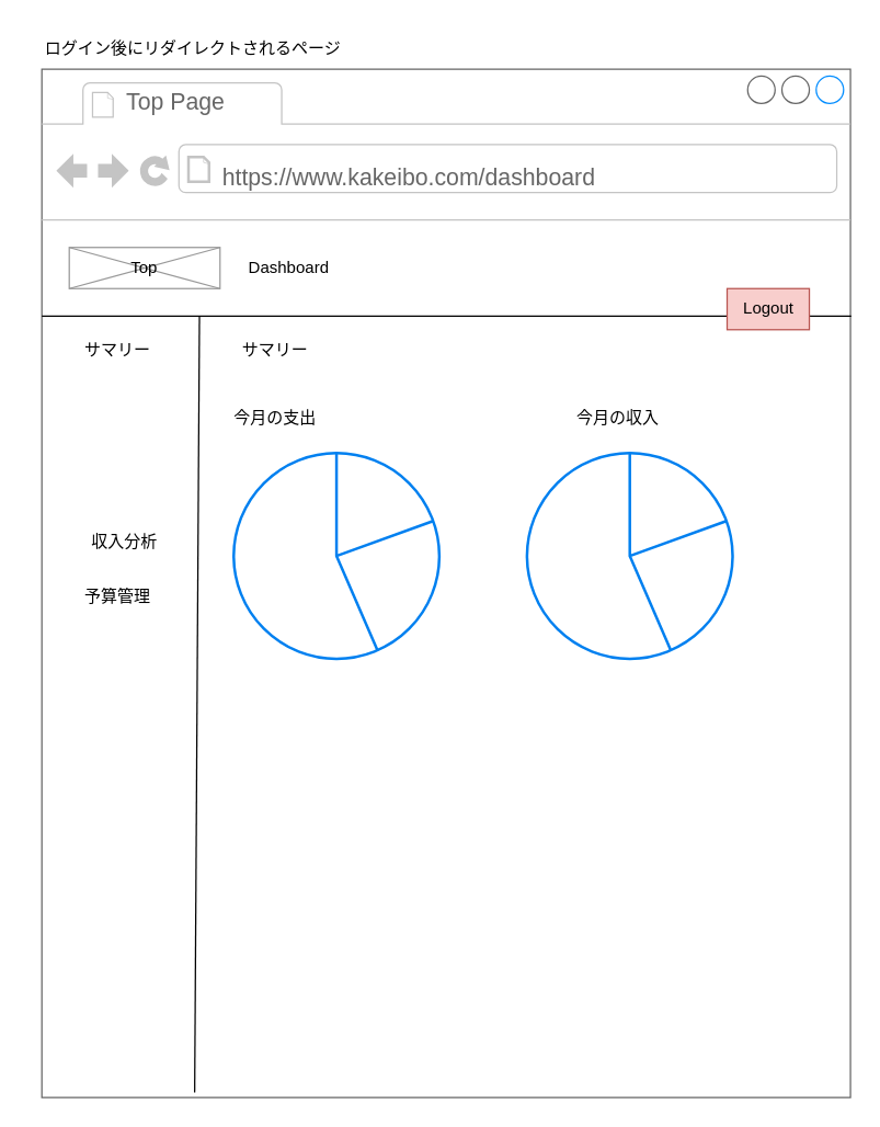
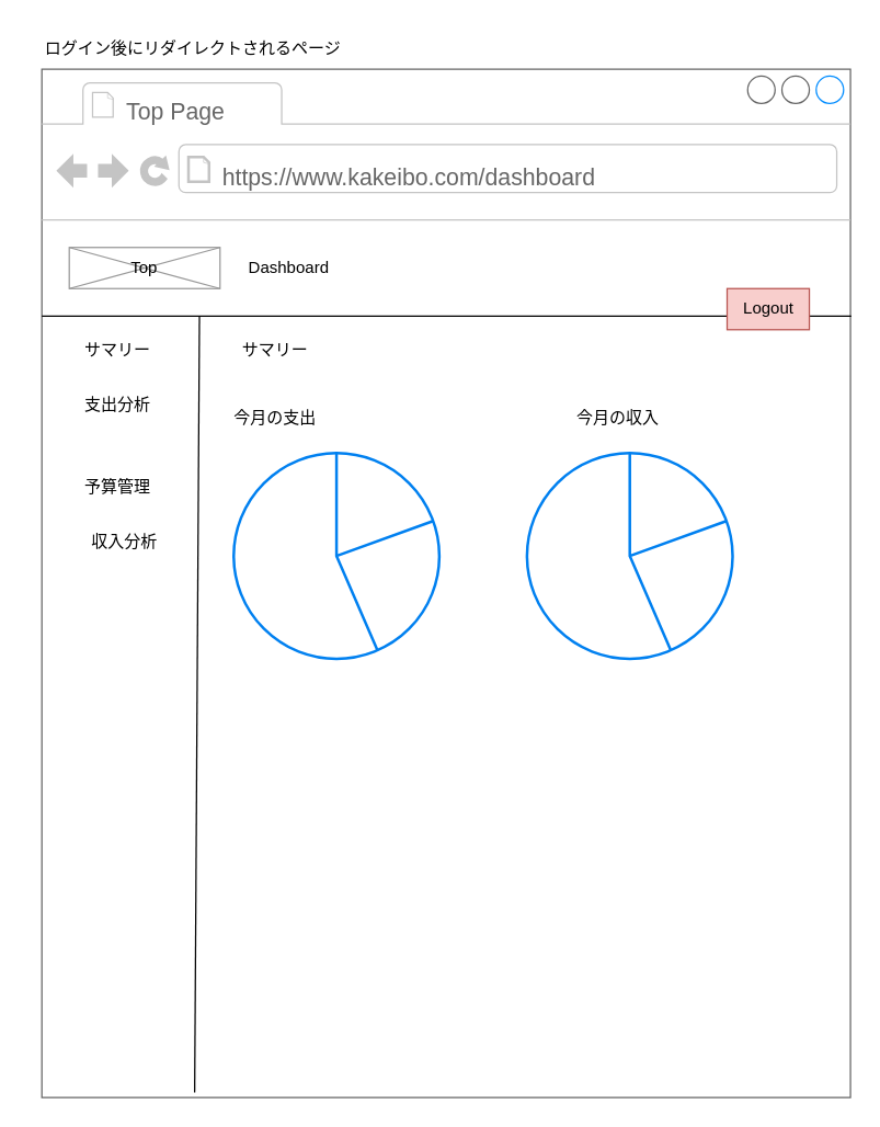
  <mxCell id="0" />
  <mxCell id="1" parent="0" />
  <mxCell id="2" value="" style="strokeWidth=1;shadow=0;dashed=0;align=center;html=1;shape=mxgraph.mockup.containers.browserWindow;rSize=0;strokeColor=#666666;strokeColor2=#008cff;strokeColor3=#c4c4c4;mainText=,;recursiveResize=0;" parent="1" vertex="1"><mxGeometry x="30" y="50" width="590" height="750" as="geometry" /></mxCell>
- <mxCell id="3" value="Top Page" style="strokeWidth=1;shadow=0;dashed=0;align=center;html=1;shape=mxgraph.mockup.containers.anchor;fontSize=17;fontColor=#666666;align=left;whiteSpace=wrap;" parent="2" vertex="1"><mxGeometry x="60" y="12" width="110" height="26" as="geometry" /></mxCell>
+ <mxCell id="3" value="Top Page" style="strokeWidth=1;shadow=0;dashed=0;align=center;html=1;shape=mxgraph.mockup.containers.anchor;fontSize=17;fontColor=#666666;align=left;whiteSpace=wrap;" parent="2" vertex="1"><mxGeometry x="60" y="12" width="110" height="40" as="geometry" /></mxCell>
  <mxCell id="4" value="https://www.kakeibo.com/dashboard" style="strokeWidth=1;shadow=0;dashed=0;align=center;html=1;shape=mxgraph.mockup.containers.anchor;rSize=0;fontSize=17;fontColor=#666666;align=left;" parent="2" vertex="1"><mxGeometry x="130" y="60" width="385" height="40" as="geometry" /></mxCell>
  <mxCell id="5" value="" style="verticalLabelPosition=bottom;shadow=0;dashed=0;align=center;html=1;verticalAlign=top;strokeWidth=1;shape=mxgraph.mockup.graphics.simpleIcon;strokeColor=#999999;" parent="2" vertex="1"><mxGeometry x="20" y="130" width="110" height="30" as="geometry" /></mxCell>
  <mxCell id="6" value="Top" style="text;html=1;align=center;verticalAlign=middle;whiteSpace=wrap;rounded=0;" parent="2" vertex="1"><mxGeometry x="45" y="130" width="60" height="30" as="geometry" /></mxCell>
  <mxCell id="7" value="Dashboard" style="text;html=1;align=center;verticalAlign=middle;resizable=0;points=[];autosize=1;strokeColor=none;fillColor=none;" vertex="1" parent="2"><mxGeometry x="140" y="130" width="80" height="30" as="geometry" /></mxCell>
  <mxCell id="8" value="" style="edgeStyle=none;orthogonalLoop=1;jettySize=auto;html=1;endArrow=none;endFill=0;entryX=1.001;entryY=0.24;entryDx=0;entryDy=0;entryPerimeter=0;" edge="1" parent="2" target="2"><mxGeometry width="80" relative="1" as="geometry"><mxPoint y="180" as="sourcePoint" /><mxPoint x="80" y="180" as="targetPoint" /><Array as="points" /></mxGeometry></mxCell>
  <mxCell id="9" value="" style="edgeStyle=none;orthogonalLoop=1;jettySize=auto;html=1;endArrow=none;endFill=0;entryX=0.189;entryY=0.995;entryDx=0;entryDy=0;entryPerimeter=0;" edge="1" parent="2" target="2"><mxGeometry width="80" relative="1" as="geometry"><mxPoint x="115" y="180" as="sourcePoint" /><mxPoint x="120" y="760" as="targetPoint" /><Array as="points" /></mxGeometry></mxCell>
  <mxCell id="10" value="サマリー" style="text;html=1;align=center;verticalAlign=middle;resizable=0;points=[];autosize=1;strokeColor=none;fillColor=none;" vertex="1" parent="2"><mxGeometry x="135" y="190" width="70" height="30" as="geometry" /></mxCell>
  <mxCell id="11" value="" style="html=1;verticalLabelPosition=bottom;align=center;labelBackgroundColor=#ffffff;verticalAlign=top;strokeWidth=2;strokeColor=#0080F0;shadow=0;dashed=0;shape=mxgraph.ios7.icons.pie_chart;" vertex="1" parent="2"><mxGeometry x="140" y="280" width="150" height="150" as="geometry" /></mxCell>
  <mxCell id="12" value="今月の支出" style="text;html=1;align=center;verticalAlign=middle;resizable=0;points=[];autosize=1;strokeColor=none;fillColor=none;" vertex="1" parent="2"><mxGeometry x="130" y="240" width="80" height="30" as="geometry" /></mxCell>
  <mxCell id="13" value="今月の収入" style="text;html=1;align=center;verticalAlign=middle;resizable=0;points=[];autosize=1;strokeColor=none;fillColor=none;" vertex="1" parent="2"><mxGeometry x="380" y="240" width="80" height="30" as="geometry" /></mxCell>
  <mxCell id="14" value="" style="html=1;verticalLabelPosition=bottom;align=center;labelBackgroundColor=#ffffff;verticalAlign=top;strokeWidth=2;strokeColor=#0080F0;shadow=0;dashed=0;shape=mxgraph.ios7.icons.pie_chart;" vertex="1" parent="2"><mxGeometry x="354" y="280" width="150" height="150" as="geometry" /></mxCell>
  <mxCell id="15" value="サマリー" style="text;html=1;align=center;verticalAlign=middle;resizable=0;points=[];autosize=1;strokeColor=none;fillColor=none;" vertex="1" parent="2"><mxGeometry x="20" y="190" width="70" height="30" as="geometry" /></mxCell>
+ <mxCell id="16" value="支出分析" style="text;html=1;align=center;verticalAlign=middle;resizable=0;points=[];autosize=1;strokeColor=none;fillColor=none;" vertex="1" parent="2"><mxGeometry x="20" y="230" width="70" height="30" as="geometry" /></mxCell>
  <mxCell id="17" value="収入分析" style="text;html=1;align=center;verticalAlign=middle;resizable=0;points=[];autosize=1;strokeColor=none;fillColor=none;" vertex="1" parent="2"><mxGeometry x="25" y="330" width="70" height="30" as="geometry" /></mxCell>
- <mxCell id="18" value="予算管理" style="text;html=1;align=center;verticalAlign=middle;resizable=0;points=[];autosize=1;strokeColor=none;fillColor=none;" vertex="1" parent="2"><mxGeometry x="20" y="370" width="70" height="30" as="geometry" /></mxCell>
+ <mxCell id="18" value="予算管理" style="text;html=1;align=center;verticalAlign=middle;resizable=0;points=[];autosize=1;strokeColor=none;fillColor=none;" vertex="1" parent="2"><mxGeometry x="20" y="290" width="70" height="30" as="geometry" /></mxCell>
  <mxCell id="19" value="Logout" style="text;html=1;align=center;verticalAlign=middle;resizable=0;points=[];autosize=1;strokeColor=#b85450;fillColor=#f8cecc;" vertex="1" parent="2"><mxGeometry x="500" y="160" width="60" height="30" as="geometry" /></mxCell>
  <mxCell id="20" value="ログイン後にリダイレクトされるページ" style="text;html=1;align=center;verticalAlign=middle;resizable=0;points=[];autosize=1;strokeColor=none;fillColor=none;" vertex="1" parent="1"><mxGeometry x="20" y="20" width="240" height="30" as="geometry" /></mxCell>
